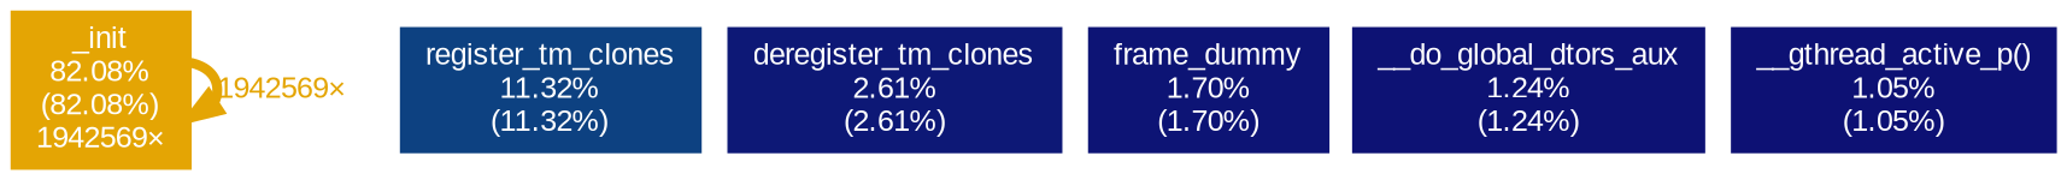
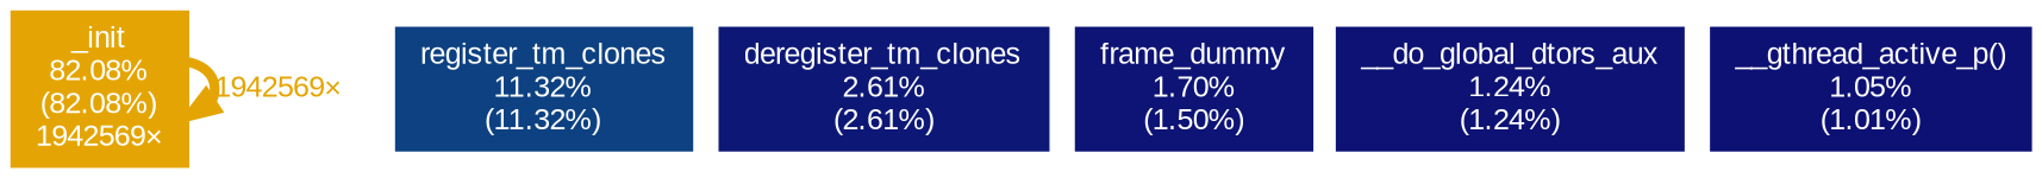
  digraph {
    fontname=Arial
    nodesep=0.125
    ranksep=0.25
    node [fontcolor="#ffffff" fontname=Arial fontsize=10.00 shape=box style=filled]
    n1 [color="#e4a504" height=0 label="_init\n82.08%\n(82.08%)\n1942569×" width=0]
    n2 [color="#0d4181" height=0 label="register_tm_clones\n11.32%\n(11.32%)" width=0]
    n3 [color="#0d1876" height=0 label="deregister_tm_clones\n2.61%\n(2.61%)" width=0]
-   n4 [color="#0d1475" height=0 label="frame_dummy\n1.70%\n(1.70%)" width=0]
+   n4 [color="#0d1475" height=0 label="frame_dummy\n1.70%\n(1.50%)" width=0]
    n5 [color="#0d1274" height=0 label="__do_global_dtors_aux\n1.24%\n(1.24%)" width=0]
-   n6 [color="#0d1174" height=0 label="__gthread_active_p()\n1.05%\n(1.05%)" width=0]
+   n6 [color="#0d1174" height=0 label="__gthread_active_p()\n1.05%\n(1.01%)" width=0]
    n1 -> n1 [arrowsize=0.91 color="#e4a504" fontcolor="#e4a504" fontname=Arial fontsize=10.00 label="1942569×" labeldistance=3.28 penwidth=3.28]
  }
